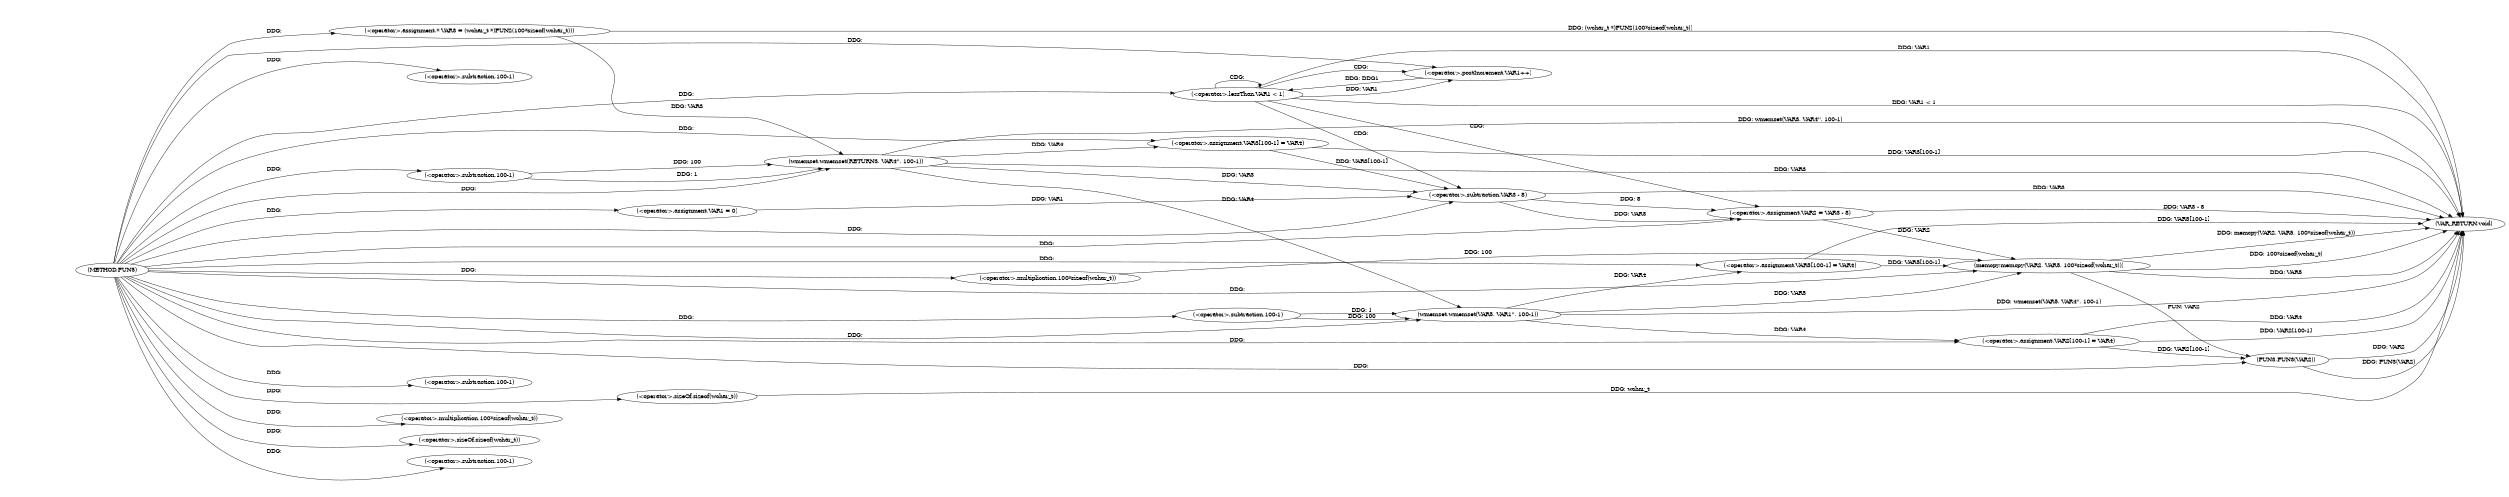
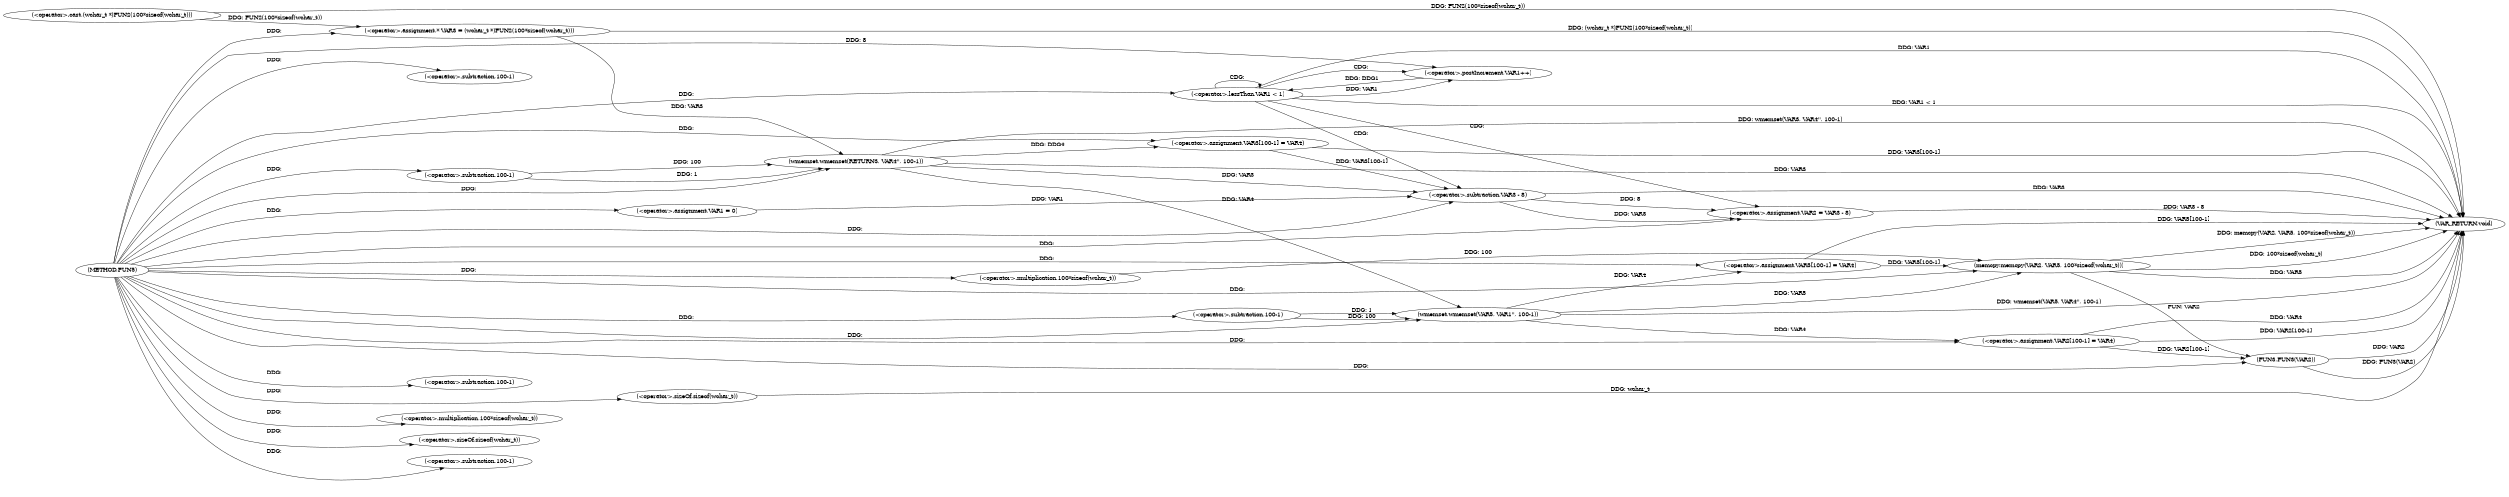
  digraph {
    rankdir=LR
    n1 [label="(METHOD,FUN5)"]
    n2 [label="(<operator>.assignment,* VAR3 = (wchar_t *)FUN2(100*sizeof(wchar_t)))"]
    n3 [label="(<operator>.multiplication,100*sizeof(wchar_t))"]
    n4 [label="(<operator>.sizeOf,sizeof(wchar_t))"]
    n5 [label="(wmemset,wmemset(RETURN3, VAR4'', 100-1))"]
    n6 [label="(<operator>.subtraction,100-1)"]
    n7 [label="(<operator>.assignment,VAR3[100-1] = VAR4)"]
    n8 [label="(<operator>.subtraction,100-1)"]
    n9 [label="(<operator>.assignment,VAR1 = 0)"]
    n10 [label="(<operator>.lessThan,VAR1 < 1)"]
    n11 [label="(<operator>.postIncrement,VAR1++)"]
    n12 [label="(<operator>.assignment,VAR2 = VAR3 - 8)"]
    n13 [label="(<operator>.subtraction,VAR3 - 8)"]
    n14 [label="(wmemset,wmemset(VAR5, VAR1'', 100-1))"]
    n15 [label="(<operator>.subtraction,100-1)"]
    n16 [label="(<operator>.assignment,VAR5[100-1] = VAR4)"]
    n17 [label="(<operator>.subtraction,100-1)"]
    n18 [label="(memcpy,memcpy(VAR2, VAR5, 100*sizeof(wchar_t)))"]
    n19 [label="(<operator>.multiplication,100*sizeof(wchar_t))"]
    n20 [label="(<operator>.sizeOf,sizeof(wchar_t))"]
    n21 [label="(<operator>.assignment,VAR2[100-1] = VAR4)"]
    n22 [label="(<operator>.subtraction,100-1)"]
    n23 [label="(FUN3,FUN3(VAR2))"]
    n24 [label="(VAR_RETURN,void)"]
+   n25 [label="(<operator>.cast,(wchar_t *)FUN2(100*sizeof(wchar_t)))"]
    n1 -> n2 [label="DDG: "]
    n1 -> n3 [label="DDG: "]
    n1 -> n4 [label="DDG: "]
    n1 -> n5 [label="DDG: "]
    n1 -> n6 [label="DDG: "]
    n1 -> n7 [label="DDG: "]
    n1 -> n8 [label="DDG: "]
    n1 -> n9 [label="DDG: "]
    n1 -> n10 [label="DDG: "]
-   n1 -> n11 [label="DDG: "]
+   n1 -> n11 [label="DDG: 8"]
    n1 -> n12 [label="DDG: "]
    n1 -> n13 [label="DDG: "]
    n1 -> n14 [label="DDG: "]
    n1 -> n15 [label="DDG: "]
    n1 -> n16 [label="DDG: "]
    n1 -> n17 [label="DDG: "]
    n1 -> n18 [label="DDG: "]
    n1 -> n19 [label="DDG: "]
    n1 -> n20 [label="DDG: "]
    n1 -> n21 [label="DDG: "]
    n1 -> n22 [label="DDG: "]
    n1 -> n23 [label="DDG: "]
    n2 -> n5 [label="DDG: VAR3"]
    n2 -> n24 [label="DDG: (wchar_t *)FUN2(100*sizeof(wchar_t))"]
-   n5 -> n7 [label="DDG: VAR4"]
+   n5 -> n7 [label="DDG: DDG4"]
    n5 -> n13 [label="DDG: VAR3"]
    n5 -> n14 [label="DDG: VAR4"]
    n5 -> n24 [label="DDG: wmemset(VAR3, VAR4'', 100-1)"]
    n5 -> n24 [label="DDG: VAR3"]
    n6 -> n5 [label="DDG: 100"]
    n6 -> n5 [label="DDG: 1"]
    n7 -> n13 [label="DDG: VAR3[100-1]"]
    n7 -> n24 [label="DDG: VAR3[100-1]"]
    n9 -> n13 [label="DDG: VAR1"]
    n10 -> n10 [label="CDG: "]
    n10 -> n11 [label="DDG: VAR1"]
    n10 -> n11 [label="CDG: "]
    n10 -> n12 [label="CDG: "]
    n10 -> n13 [label="CDG: "]
    n10 -> n24 [label="DDG: VAR1"]
    n10 -> n24 [label="DDG: VAR1 < 1"]
    n11 -> n10 [label="DDG: DDG1"]
-   n12 -> n18 [label="DDG: VAR2"]
    n12 -> n24 [label="DDG: VAR3 - 8"]
    n13 -> n12 [label="DDG: VAR3"]
    n13 -> n12 [label="DDG: 8"]
    n13 -> n24 [label="DDG: VAR3"]
    n14 -> n16 [label="DDG: VAR4"]
    n14 -> n18 [label="DDG: VAR5"]
    n14 -> n21 [label="DDG: VAR4"]
    n14 -> n24 [label="DDG: wmemset(VAR5, VAR4'', 100-1)"]
    n15 -> n14 [label="DDG: 100"]
    n15 -> n14 [label="DDG: 1"]
    n16 -> n18 [label="DDG: VAR5[100-1]"]
    n16 -> n24 [label="DDG: VAR5[100-1]"]
    n18 -> n23 [label="FUN: VAR2"]
    n18 -> n24 [label="DDG: VAR5"]
    n18 -> n24 [label="DDG: memcpy(VAR2, VAR5, 100*sizeof(wchar_t))"]
    n18 -> n24 [label="DDG: 100*sizeof(wchar_t)"]
    n19 -> n18 [label="DDG: 100"]
    n20 -> n24 [label="DDG: wchar_t"]
    n21 -> n23 [label="DDG: VAR2[100-1]"]
    n21 -> n24 [label="DDG: VAR4"]
    n21 -> n24 [label="DDG: VAR2[100-1]"]
    n23 -> n24 [label="DDG: VAR2"]
    n23 -> n24 [label="DDG: FUN3(VAR2)"]
+   n25 -> n2 [label="DDG: FUN2(100*sizeof(wchar_t))"]
+   n25 -> n24 [label="DDG: FUN2(100*sizeof(wchar_t))"]
  }
